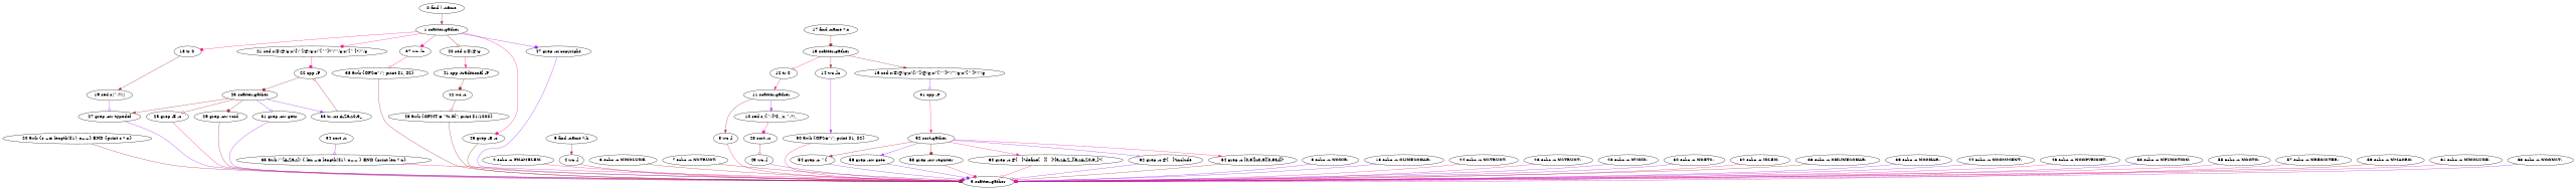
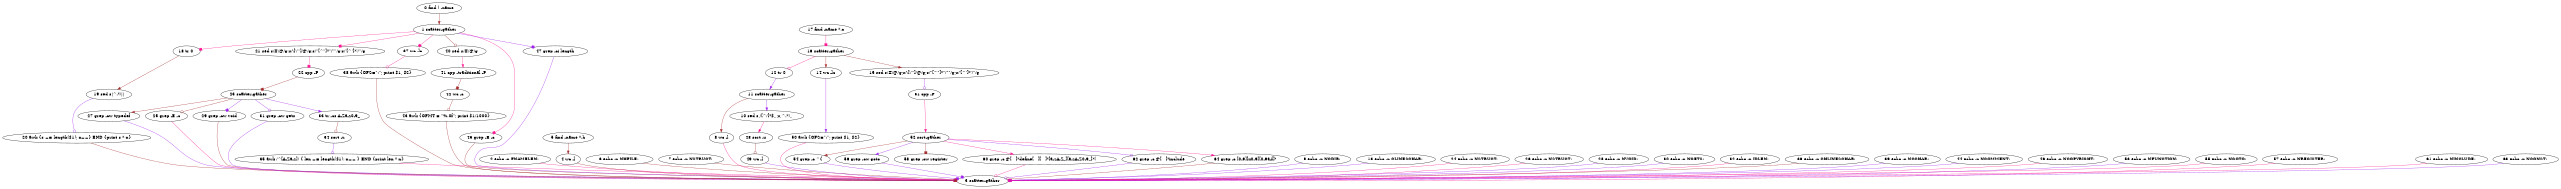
  digraph {
    edge [arrowhead=box color=brown]
    n1 [label="0 find ( -name"]
    n2 [label="1 scatter-gather"]
    n3 [label="18 tr \0 \n"]
    n4 [label="21 sed s/#/@/g;s/\\[\\\"']/@/g;s/\"[^\"]*\"/\"\"/g;s/'[^']*'/''/g"]
    n5 [label="37 wc -lc"]
    n6 [label="40 sed s/#/@/g"]
    n7 [label="45 grep -E -c"]
-   n8 [label="47 grep -ci copyright"]
+   n8 [label="47 grep -ci length"]
    n9 [label="19 sed s|^.*/||"]
    n10 [label="22 cpp -P"]
    n11 [label="38 awk {OFS=\":\"; print $1, $2}"]
    n12 [label="41 cpp -traditional -P"]
    n13 [label="3 scatter-gather"]
    n14 [label="20 awk {s += length($1); n++} END {print s * n}"]
    n15 [label="23 scatter-gather"]
    n16 [label="42 wc -c"]
    n17 [label="2 echo -n FNAMELEN: "]
    n18 [label="4 wc -l"]
    n19 [label="5 find -name *.h"]
-   n20 [label="6 echo -n NINCLUDE:"]
+   n20 [label="6 echo -n NHFILE: "]
    n21 [label="7 echo -n NSTRUCT: "]
    n22 [label="8 wc -l"]
    n23 [label="9 echo -n NCDIR: "]
    n24 [label="10 sed s,/[^/]*$,,;s,^.*/,,"]
    n25 [label="48 sort -u"]
    n26 [label="49 wc -l"]
    n27 [label="11 scatter-gather"]
    n28 [label="12 tr \0 \n"]
    n29 [label="13 echo -n CLINESCHAR: "]
    n30 [label="14 wc -lc"]
    n31 [label="50 awk {OFS=\":\"; print $1, $2}"]
    n32 [label="15 sed s/#/@/g;s/\\[\\\"']/@/g;s/\"[^\"]*\"/\"\"/g;s/'[^']*'/''/g"]
    n33 [label="51 cpp -P"]
    n34 [label="52 sort-gather"]
    n35 [label="54 grep -c ^{"]
    n36 [label="56 grep -cw goto"]
    n37 [label="58 grep -cw register"]
    n38 [label="60 grep -c @[   ]*define[   ][   ]*[a-zA-Z_][a-zA-Z0-9_]*("]
    n39 [label="62 grep -c @[   ]*include"]
    n40 [label="64 grep -c [0-9][x0-9][0-9a-f]*"]
    n41 [label="16 scatter-gather"]
    n42 [label="17 find -name *.c"]
    n43 [label="25 grep -E -c"]
    n44 [label="27 grep -cw typedef"]
    n45 [label="29 grep -cw void"]
    n46 [label="31 grep -cw gets"]
    n47 [label="33 tr -cs A-Za-z0-9_"]
    n48 [label="34 sort -u"]
    n49 [label="35 awk /^[A-Za-z]/ { len += length($1); n++ } END {print len * n}"]
    n50 [label="24 echo -n NSTRUCT: "]
    n51 [label="26 echo -n NSTRUCT: "]
    n52 [label="28 echo -n NVOID: "]
    n53 [label="30 echo -n NGETS: "]
    n54 [label="32 echo -n IDLEN: "]
    n55 [label="36 echo -n CHLINESCHAR: "]
    n56 [label="39 echo -n NCCHAR: "]
    n57 [label="43 awk {OFMT = \"%.0f\"; print $1/1000}"]
    n58 [label="44 echo -n NCOMMENT: "]
    n59 [label="46 echo -n NCOPYRIGHT: "]
    n60 [label="53 echo -n NFUNCTION: "]
    n61 [label="55 echo -n NGOTO: "]
    n62 [label="57 echo -n NREGISTER: "]
-   n63 [label="59 echo -n NMACRO: "]
    n64 [label="61 echo -n NINCLUDE: "]
    n65 [label="63 echo -n NCONST: "]
    n1 -> n2 [arrowhead=normal]
    n2 -> n3 [color=deeppink]
    n2 -> n4 [color=deeppink]
    n2 -> n5 [color=deeppink]
    n2 -> n6 [arrowhead=odot]
    n2 -> n7 [color=deeppink]
    n2 -> n8 [color=purple]
    n3 -> n9 [arrowhead=normal]
    n4 -> n10 [color=deeppink]
    n5 -> n11 [arrowhead=odot color=deeppink]
    n6 -> n12 [arrowhead=normal color=deeppink]
    n7 -> n13 [arrowhead=odot]
    n8 -> n13 [color=purple]
-   n9 -> n44 [arrowhead=odot color=purple]
+   n9 -> n14 [arrowhead=odot color=purple]
    n10 -> n15
    n11 -> n13 [arrowhead=normal]
    n12 -> n16
    n14 -> n13
    n15 -> n43 [arrowhead=odot]
    n15 -> n44 [arrowhead=normal]
-   n15 -> n45
+   n15 -> n45 [color=purple]
    n15 -> n46 [arrowhead=odot color=purple]
    n15 -> n47 [arrowhead=normal color=purple]
    n16 -> n57 [arrowhead=odot]
    n17 -> n13 [color=deeppink]
    n18 -> n13 [arrowhead=normal]
    n19 -> n18 [arrowhead=normal]
    n20 -> n13
    n21 -> n13 [arrowhead=odot]
    n22 -> n13 [color=deeppink]
    n23 -> n13 [arrowhead=normal color=purple]
-   n24 -> n25 [color=deeppink]
+   n24 -> n25 [arrowhead=normal color=deeppink]
    n25 -> n26 [arrowhead=odot]
    n26 -> n13 [color=purple]
    n27 -> n22 [arrowhead=normal]
    n27 -> n24 [arrowhead=normal color=purple]
-   n28 -> n27 [arrowhead=normal color=deeppink]
+   n28 -> n27 [arrowhead=normal color=purple]
    n29 -> n13 [arrowhead=normal color=purple]
    n30 -> n31 [arrowhead=normal color=purple]
    n31 -> n13 [arrowhead=odot color=deeppink]
    n32 -> n33 [arrowhead=odot color=purple]
    n33 -> n34 [arrowhead=normal color=deeppink]
    n34 -> n35 [arrowhead=normal]
    n34 -> n36 [arrowhead=normal color=purple]
    n34 -> n37
    n34 -> n38 [arrowhead=normal color=deeppink]
    n34 -> n39 [arrowhead=odot color=purple]
    n34 -> n40 [arrowhead=normal color=deeppink]
    n35 -> n13 [color=purple]
    n36 -> n13 [color=purple]
-   n37 -> n13 [color=deeppink]
    n38 -> n13 [arrowhead=odot color=deeppink]
    n39 -> n13 [arrowhead=odot color=purple]
    n40 -> n13 [arrowhead=odot]
    n41 -> n28 [arrowhead=odot color=deeppink]
    n41 -> n30 [arrowhead=normal]
    n41 -> n32 [arrowhead=normal]
-   n42 -> n41
+   n42 -> n41 [color=deeppink]
    n43 -> n13 [arrowhead=normal color=deeppink]
    n44 -> n13 [color=purple]
    n45 -> n13
    n46 -> n13 [color=purple]
-   n47 -> n10 [arrowhead=odot]
+   n47 -> n48 [arrowhead=odot]
    n48 -> n49 [arrowhead=odot color=purple]
    n49 -> n13 [arrowhead=odot color=deeppink]
    n50 -> n13 [arrowhead=odot color=deeppink]
    n51 -> n13 [arrowhead=odot color=deeppink]
    n52 -> n13 [arrowhead=normal color=purple]
    n53 -> n13 [color=purple]
    n54 -> n13 [arrowhead=odot color=deeppink]
    n55 -> n13
    n56 -> n13 [arrowhead=odot color=purple]
    n57 -> n13
    n58 -> n13 [arrowhead=normal color=purple]
    n59 -> n13 [color=deeppink]
    n60 -> n13 [arrowhead=normal color=purple]
    n61 -> n13 [arrowhead=normal color=deeppink]
    n62 -> n13 [arrowhead=odot color=deeppink]
-   n63 -> n13 [arrowhead=odot]
    n64 -> n13 [arrowhead=normal color=deeppink]
    n65 -> n13 [arrowhead=odot color=purple]
  }
